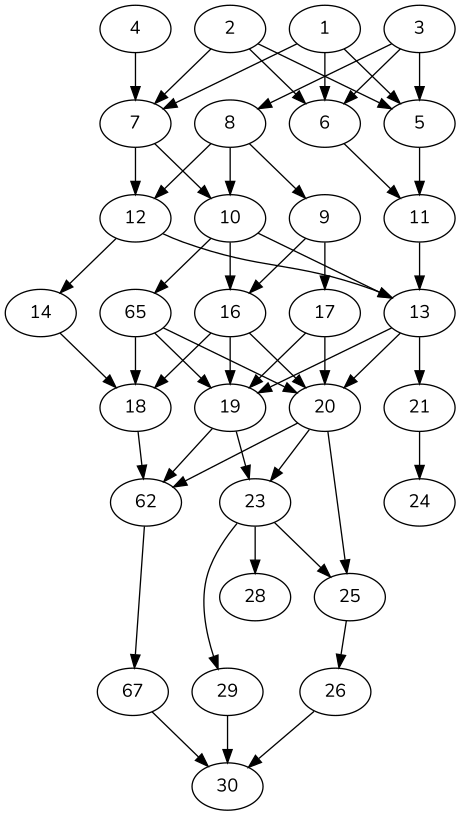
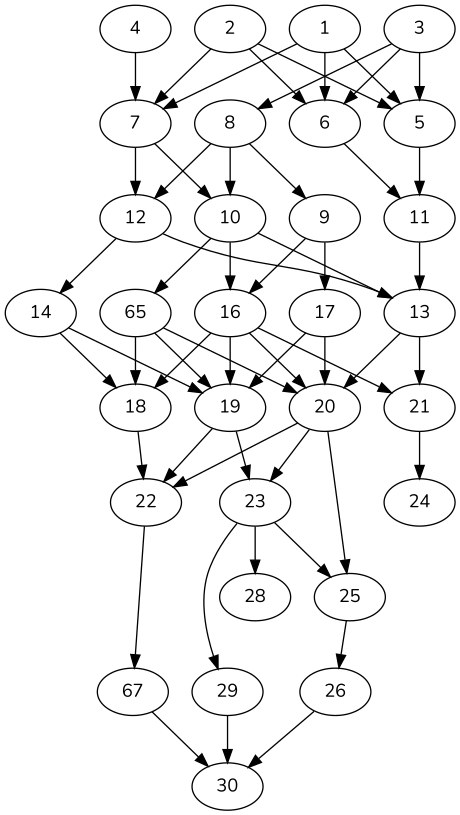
  digraph {
    fontname=Nunito
    node [alpha=0.12 fontname=Nunito]
    edge [fontname=Nunito]
    1 [alpha=0.09 expect_size=28882944]
    5 [alpha=0.19 expect_size=41998336]
    6 [alpha=0.19 expect_size=6629376]
    7 [alpha=0.05 expect_size=35470336]
    11 [expect_size=38441984]
    10 [expect_size=32662528]
    12 [alpha=0.15 expect_size=11876352]
    13 [alpha=0.07 expect_size=25894912]
    16 [expect_size=35266560]
    n10 [alpha=0.09 expect_size=38170624 label=65]
    14 [alpha=0.14 expect_size=14303232]
    2 [alpha=0.06 expect_size=46607360]
    3 [alpha=0.15 expect_size=12901376]
    8 [alpha=0.11 expect_size=43988992]
    9 [alpha=0.08 expect_size=16232448]
    17 [alpha=0.20 expect_size=32679936]
    4 [alpha=0.10 expect_size=45942784]
    19 [alpha=0.08 expect_size=22436864]
    20 [alpha=0.03 expect_size=41205760]
    21 [alpha=0.09 expect_size=21655552]
    18 [alpha=0.13 expect_size=44740608]
-   22 [expect_size=50061312 label=62]
+   22 [expect_size=50061312]
    23 [alpha=0.19 expect_size=37958656]
    25 [alpha=0.01 expect_size=39814144]
    24 [alpha=0.02 expect_size=6393856]
    n26 [alpha=0.14 expect_size=40382464 label=67]
    28 [alpha=0.03 expect_size=40184832]
    29 [alpha=0.16 expect_size=23135232]
    26 [alpha=0.01 expect_size=12947456]
    30 [alpha=0.02 expect_size=41710592]
    1 -> 5
    1 -> 6
    1 -> 7
    5 -> 11
    6 -> 11
    7 -> 10
    7 -> 12
    11 -> 13
    10 -> 13
    10 -> 16
    10 -> n10
    12 -> 13
    12 -> 14
-   13 -> 19
+   14 -> 19
    13 -> 20
    13 -> 21
    16 -> 19
    16 -> 20
+   16 -> 21
    16 -> 18
    n10 -> 19
    n10 -> 20
    n10 -> 18
    14 -> 18
    2 -> 5
    2 -> 6
    2 -> 7
    3 -> 5
    3 -> 6
    3 -> 8
    8 -> 10
    8 -> 12
    8 -> 9
    9 -> 16
    9 -> 17
    17 -> 19
    17 -> 20
    4 -> 7
    19 -> 22
    19 -> 23
    20 -> 22
    20 -> 23
    20 -> 25
    21 -> 24
    18 -> 22
    22 -> n26
    23 -> 25
    23 -> 28
    23 -> 29
    25 -> 26
    n26 -> 30
    29 -> 30
    26 -> 30
  }
